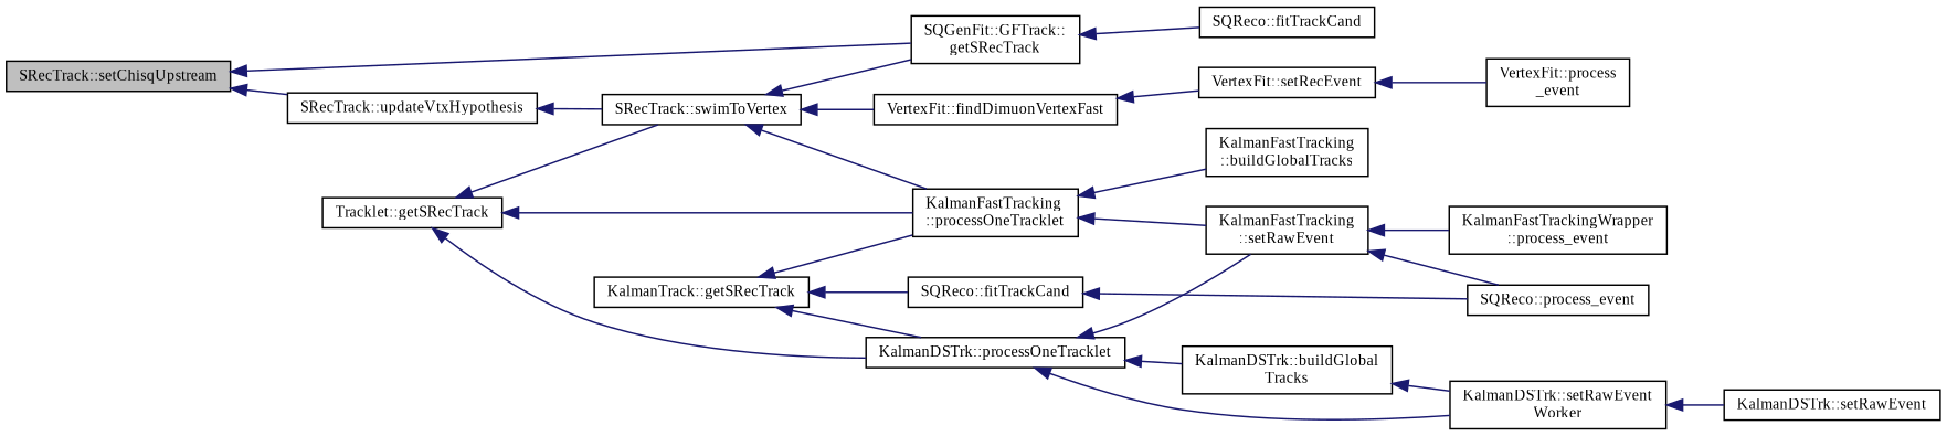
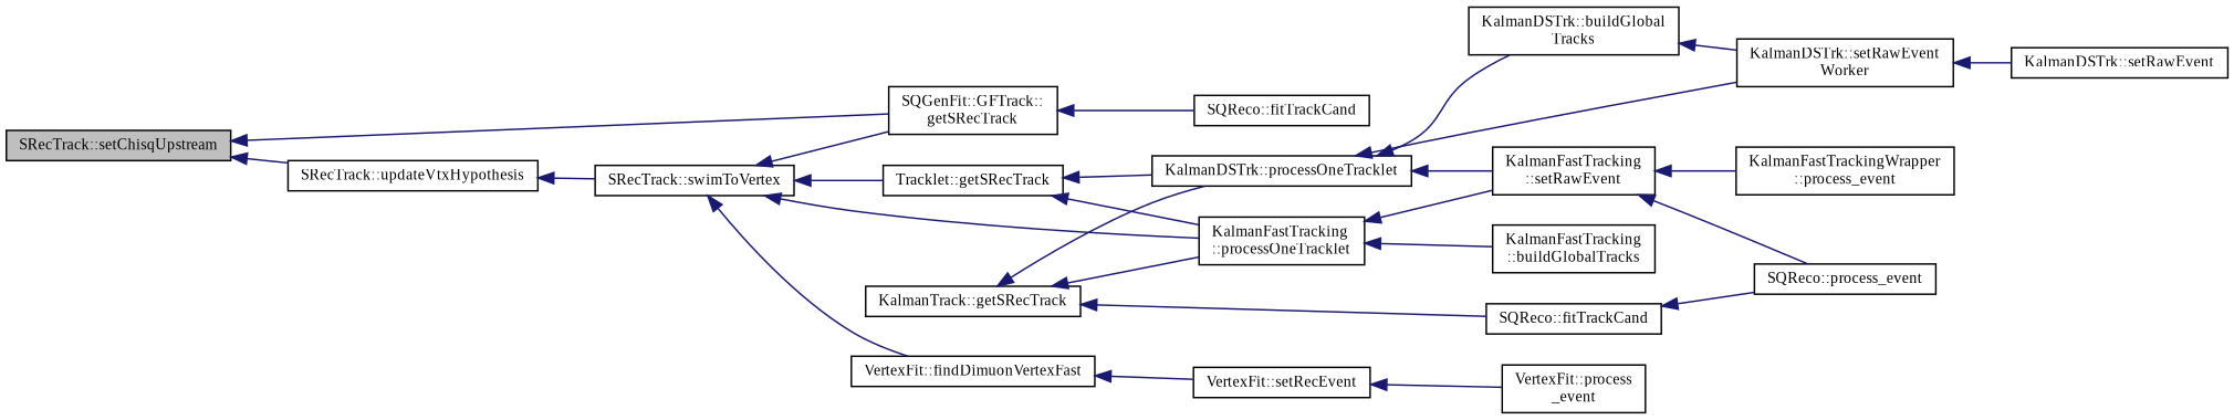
  digraph {
    fontname="Liberation Serif"
    rankdir=LR
    node [color=black fontname="Liberation Serif" fontsize=10 shape=record]
    edge [color=midnightblue dir=back fontname="Liberation Serif" fontsize=10 labelfontname=FreeSans labelfontsize=10 style=solid]
    n1 [fillcolor=grey75 fontcolor=black height=0.2 label="SRecTrack::setChisqUpstream" style=filled width=0.4]
    n2 [height=0.2 label="SQGenFit::GFTrack::\lgetSRecTrack" width=0.4]
    n3 [height=0.2 label="SRecTrack::updateVtxHypothesis" width=0.4]
    n4 [height=0.2 label="SQReco::fitTrackCand" width=0.4]
    n5 [height=0.2 label="SRecTrack::swimToVertex" width=0.4]
    n6 [height=0.2 label="Tracklet::getSRecTrack" width=0.4]
    n7 [height=0.2 label="VertexFit::findDimuonVertexFast" width=0.4]
    n8 [height=0.2 label="KalmanFastTracking\l::processOneTracklet" width=0.4]
    n9 [height=0.2 label="KalmanDSTrk::processOneTracklet" width=0.4]
    n10 [height=0.2 label="KalmanTrack::getSRecTrack" width=0.4]
    n11 [height=0.2 label="SQReco::fitTrackCand" width=0.4]
    n12 [height=0.2 label="VertexFit::setRecEvent" width=0.4]
    n13 [height=0.2 label="KalmanFastTracking\l::buildGlobalTracks" width=0.4]
    n14 [height=0.2 label="KalmanFastTracking\l::setRawEvent" width=0.4]
    n15 [height=0.2 label="KalmanDSTrk::buildGlobal\lTracks" width=0.4]
    n16 [height=0.2 label="KalmanDSTrk::setRawEvent\lWorker" width=0.4]
    n17 [height=0.2 label="SQReco::process_event" width=0.4]
    n18 [height=0.2 label="KalmanFastTrackingWrapper\l::process_event" width=0.4]
    n19 [height=0.2 label="KalmanDSTrk::setRawEvent" width=0.4]
    n20 [height=0.2 label="VertexFit::process\l_event" width=0.4]
    n1 -> n2
    n1 -> n3
    n2 -> n4
    n3 -> n5
    n5 -> n2
-   n6 -> n5
+   n5 -> n6
    n5 -> n7
    n5 -> n8
    n6 -> n8
    n6 -> n9
    n7 -> n12
    n8 -> n13
    n8 -> n14
    n9 -> n14
    n9 -> n15
    n9 -> n16
    n10 -> n8
    n10 -> n9
    n10 -> n11
    n11 -> n17
    n12 -> n20
    n14 -> n17
    n14 -> n18
    n15 -> n16
    n16 -> n19
  }
